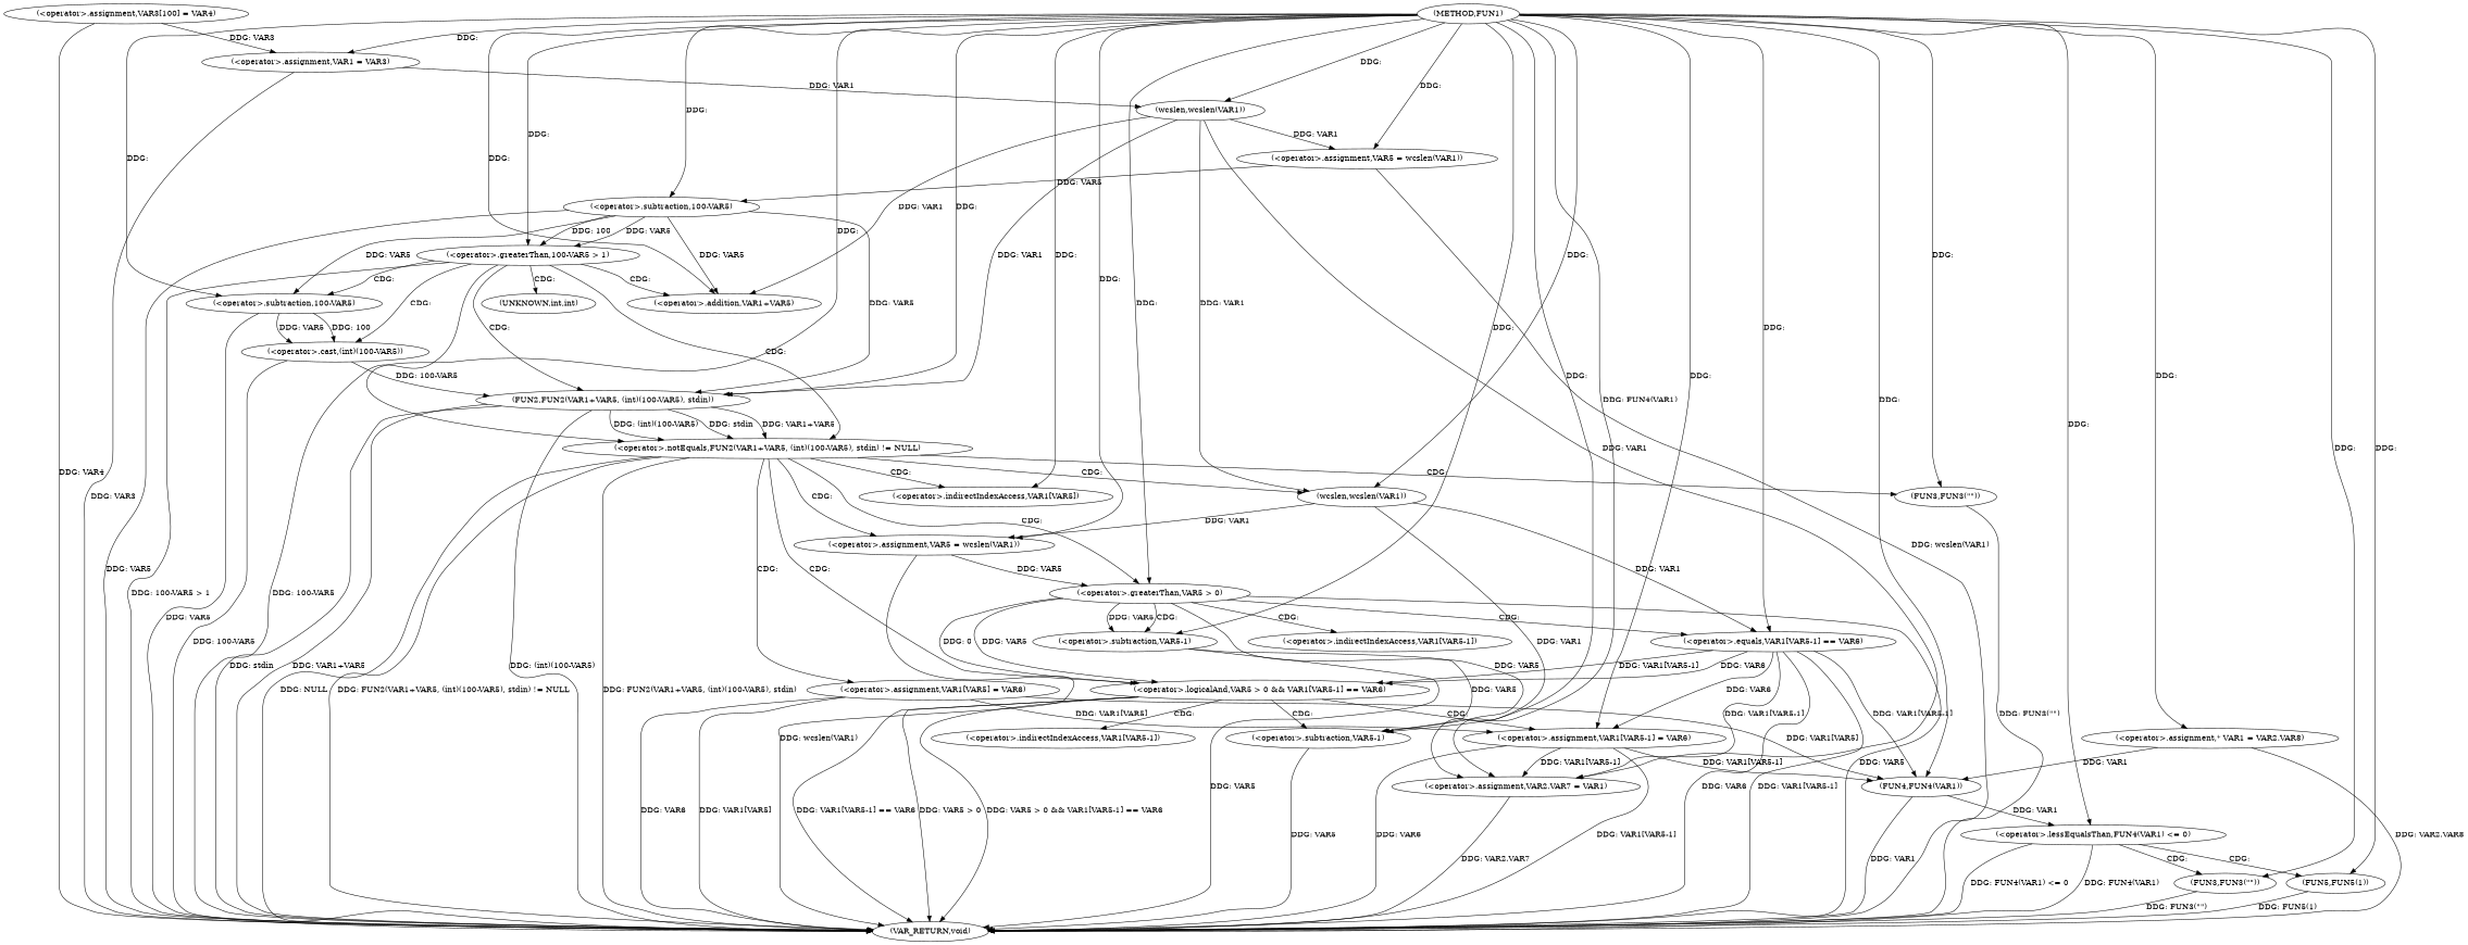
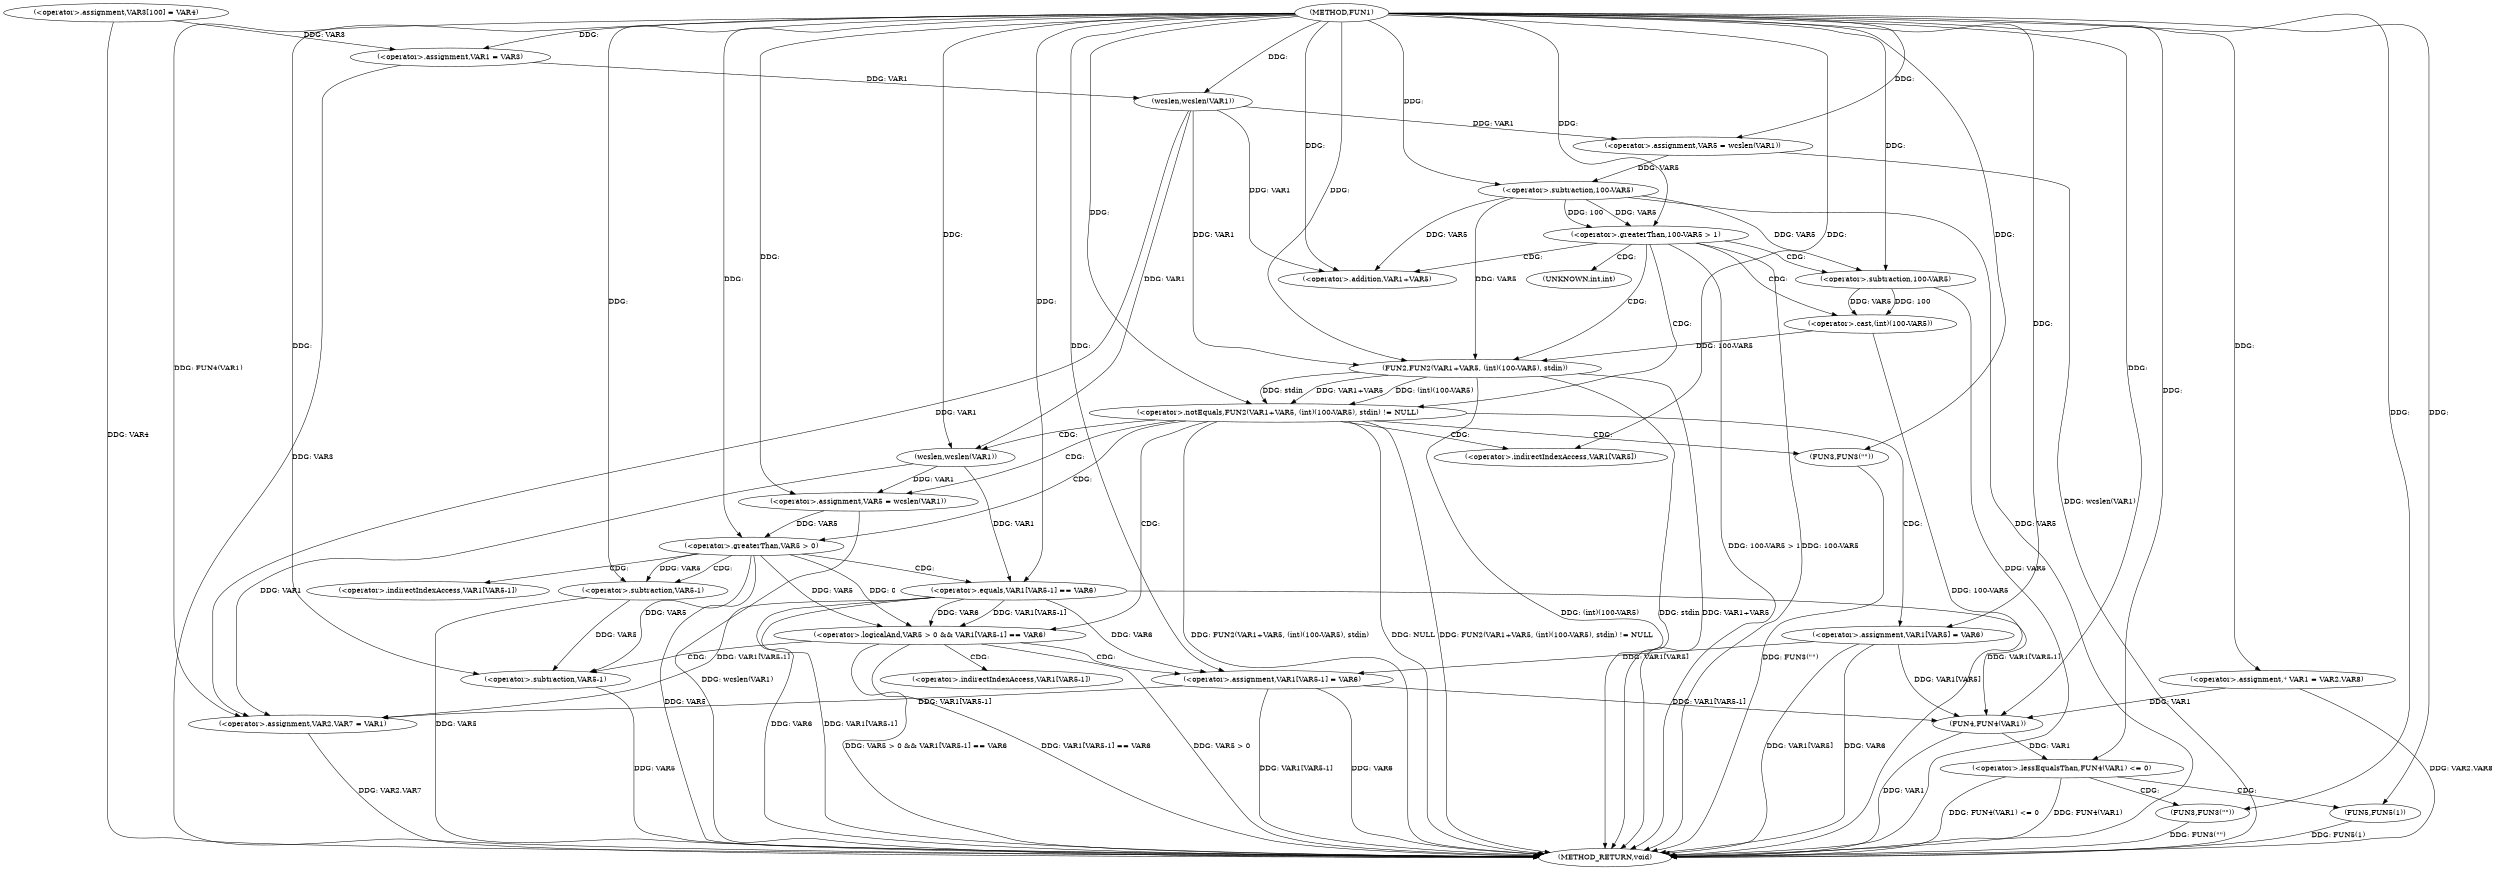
  digraph {
    n1 [label="(METHOD,FUN1)"]
    n2 [label="(<operator>.assignment,VAR1 = VAR3)"]
    n3 [label="(<operator>.assignment,VAR5 = wcslen(VAR1))"]
    n4 [label="(wcslen,wcslen(VAR1))"]
    n5 [label="(<operator>.greaterThan,100-VAR5 > 1)"]
    n6 [label="(<operator>.subtraction,100-VAR5)"]
    n7 [label="(<operator>.notEquals,FUN2(VAR1+VAR5, (int)(100-VAR5), stdin) != NULL)"]
    n8 [label="(FUN2,FUN2(VAR1+VAR5, (int)(100-VAR5), stdin))"]
    n9 [label="(<operator>.addition,VAR1+VAR5)"]
    n10 [label="(<operator>.subtraction,100-VAR5)"]
    n11 [label="(<operator>.assignment,VAR5 = wcslen(VAR1))"]
    n12 [label="(wcslen,wcslen(VAR1))"]
    n13 [label="(<operator>.greaterThan,VAR5 > 0)"]
    n14 [label="(<operator>.equals,VAR1[VAR5-1] == VAR6)"]
    n15 [label="(<operator>.subtraction,VAR5-1)"]
    n16 [label="(<operator>.assignment,VAR1[VAR5-1] = VAR6)"]
    n17 [label="(<operator>.subtraction,VAR5-1)"]
    n18 [label="(FUN3,FUN3(\"\"))"]
    n19 [label="(<operator>.assignment,VAR1[VAR5] = VAR6)"]
    n20 [label="(<operator>.assignment,VAR2.VAR7 = VAR1)"]
    n21 [label="(<operator>.assignment,* VAR1 = VAR2.VAR8)"]
    n22 [label="(<operator>.lessEqualsThan,FUN4(VAR1) <= 0)"]
    n23 [label="(FUN4,FUN4(VAR1))"]
    n24 [label="(FUN3,FUN3(\"\"))"]
    n25 [label="(FUN5,FUN5(1))"]
    n26 [label="(<operator>.indirectIndexAccess,VAR1[VAR5])"]
    n27 [label="(<operator>.assignment,VAR3[100] = VAR4)"]
-   n28 [label="(VAR_RETURN,void)"]
+   n28 [label="(METHOD_RETURN,void)"]
    n29 [label="(<operator>.cast,(int)(100-VAR5))"]
    n30 [label="(UNKNOWN,int,int)"]
    n31 [label="(<operator>.logicalAnd,VAR5 > 0 && VAR1[VAR5-1] == VAR6)"]
    n32 [label="(<operator>.indirectIndexAccess,VAR1[VAR5-1])"]
    n33 [label="(<operator>.indirectIndexAccess,VAR1[VAR5-1])"]
    n1 -> n2 [label="DDG: "]
    n1 -> n3 [label="DDG: "]
    n1 -> n4 [label="DDG: "]
    n1 -> n5 [label="DDG: "]
    n1 -> n6 [label="DDG: "]
    n1 -> n7 [label="DDG: "]
    n1 -> n8 [label="DDG: "]
    n1 -> n9 [label="DDG: "]
    n1 -> n10 [label="DDG: "]
    n1 -> n11 [label="DDG: "]
    n1 -> n12 [label="DDG: "]
    n1 -> n13 [label="DDG: "]
    n1 -> n14 [label="DDG: "]
    n1 -> n15 [label="DDG: "]
    n1 -> n16 [label="DDG: "]
    n1 -> n17 [label="DDG: "]
    n1 -> n18 [label="DDG: "]
+   n1 -> n19 [label="DDG: "]
    n1 -> n20 [label="DDG: FUN4(VAR1)"]
    n1 -> n21 [label="DDG: "]
    n1 -> n22 [label="DDG: "]
    n1 -> n23 [label="DDG: "]
    n1 -> n24 [label="DDG: "]
    n1 -> n25 [label="DDG: "]
    n1 -> n26 [label="DDG: "]
    n2 -> n4 [label="DDG: VAR1"]
    n2 -> n28 [label="DDG: VAR3"]
    n3 -> n6 [label="DDG: VAR5"]
    n3 -> n28 [label="DDG: wcslen(VAR1)"]
    n4 -> n3 [label="DDG: VAR1"]
    n4 -> n8 [label="DDG: VAR1"]
    n4 -> n9 [label="DDG: VAR1"]
    n4 -> n12 [label="DDG: VAR1"]
    n4 -> n20 [label="DDG: VAR1"]
    n5 -> n7 [label="CDG: "]
    n5 -> n8 [label="CDG: "]
    n5 -> n9 [label="CDG: "]
    n5 -> n10 [label="CDG: "]
    n5 -> n28 [label="DDG: 100-VAR5 > 1"]
    n5 -> n28 [label="DDG: 100-VAR5"]
    n5 -> n29 [label="CDG: "]
    n5 -> n30 [label="CDG: "]
    n6 -> n5 [label="DDG: 100"]
    n6 -> n5 [label="DDG: VAR5"]
    n6 -> n8 [label="DDG: VAR5"]
    n6 -> n9 [label="DDG: VAR5"]
    n6 -> n10 [label="DDG: VAR5"]
    n6 -> n28 [label="DDG: VAR5"]
    n7 -> n11 [label="CDG: "]
    n7 -> n12 [label="CDG: "]
    n7 -> n13 [label="CDG: "]
    n7 -> n18 [label="CDG: "]
    n7 -> n19 [label="CDG: "]
    n7 -> n26 [label="CDG: "]
    n7 -> n28 [label="DDG: FUN2(VAR1+VAR5, (int)(100-VAR5), stdin) != NULL"]
    n7 -> n28 [label="DDG: FUN2(VAR1+VAR5, (int)(100-VAR5), stdin)"]
    n7 -> n28 [label="DDG: NULL"]
    n7 -> n31 [label="CDG: "]
    n8 -> n7 [label="DDG: VAR1+VAR5"]
    n8 -> n7 [label="DDG: (int)(100-VAR5)"]
    n8 -> n7 [label="DDG: stdin"]
    n8 -> n28 [label="DDG: (int)(100-VAR5)"]
    n8 -> n28 [label="DDG: VAR1+VAR5"]
    n8 -> n28 [label="DDG: stdin"]
    n10 -> n28 [label="DDG: VAR5"]
    n10 -> n29 [label="DDG: 100"]
    n10 -> n29 [label="DDG: VAR5"]
    n11 -> n13 [label="DDG: VAR5"]
    n11 -> n28 [label="DDG: wcslen(VAR1)"]
    n12 -> n11 [label="DDG: VAR1"]
    n12 -> n14 [label="DDG: VAR1"]
    n12 -> n20 [label="DDG: VAR1"]
    n13 -> n14 [label="CDG: "]
    n13 -> n15 [label="DDG: VAR5"]
    n13 -> n15 [label="CDG: "]
    n13 -> n17 [label="DDG: VAR5"]
    n13 -> n28 [label="DDG: VAR5"]
    n13 -> n31 [label="DDG: VAR5"]
    n13 -> n31 [label="DDG: 0"]
    n13 -> n32 [label="CDG: "]
    n14 -> n16 [label="DDG: VAR6"]
    n14 -> n20 [label="DDG: VAR1[VAR5-1]"]
    n14 -> n23 [label="DDG: VAR1[VAR5-1]"]
    n14 -> n28 [label="DDG: VAR1[VAR5-1]"]
    n14 -> n28 [label="DDG: VAR6"]
    n14 -> n31 [label="DDG: VAR1[VAR5-1]"]
    n14 -> n31 [label="DDG: VAR6"]
    n15 -> n17 [label="DDG: VAR5"]
    n15 -> n28 [label="DDG: VAR5"]
    n16 -> n20 [label="DDG: VAR1[VAR5-1]"]
    n16 -> n23 [label="DDG: VAR1[VAR5-1]"]
    n16 -> n28 [label="DDG: VAR1[VAR5-1]"]
    n16 -> n28 [label="DDG: VAR6"]
    n17 -> n28 [label="DDG: VAR5"]
    n18 -> n28 [label="DDG: FUN3(\"\")"]
    n19 -> n16 [label="DDG: VAR1[VAR5]"]
    n19 -> n23 [label="DDG: VAR1[VAR5]"]
    n19 -> n28 [label="DDG: VAR1[VAR5]"]
    n19 -> n28 [label="DDG: VAR6"]
    n20 -> n28 [label="DDG: VAR2.VAR7"]
    n21 -> n23 [label="DDG: VAR1"]
    n21 -> n28 [label="DDG: VAR2.VAR8"]
    n22 -> n24 [label="CDG: "]
    n22 -> n25 [label="CDG: "]
    n22 -> n28 [label="DDG: FUN4(VAR1)"]
    n22 -> n28 [label="DDG: FUN4(VAR1) <= 0"]
    n23 -> n22 [label="DDG: VAR1"]
    n23 -> n28 [label="DDG: VAR1"]
    n24 -> n28 [label="DDG: FUN3(\"\")"]
    n25 -> n28 [label="DDG: FUN5(1)"]
    n27 -> n2 [label="DDG: VAR3"]
    n27 -> n28 [label="DDG: VAR4"]
    n29 -> n8 [label="DDG: 100-VAR5"]
    n29 -> n28 [label="DDG: 100-VAR5"]
    n31 -> n16 [label="CDG: "]
    n31 -> n17 [label="CDG: "]
    n31 -> n28 [label="DDG: VAR5 > 0"]
    n31 -> n28 [label="DDG: VAR5 > 0 && VAR1[VAR5-1] == VAR6"]
    n31 -> n28 [label="DDG: VAR1[VAR5-1] == VAR6"]
    n31 -> n33 [label="CDG: "]
  }
